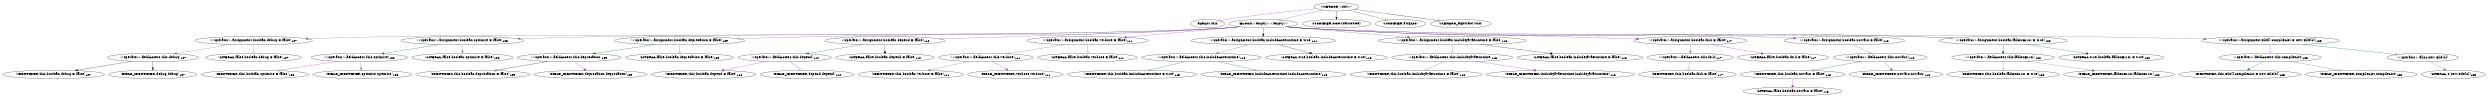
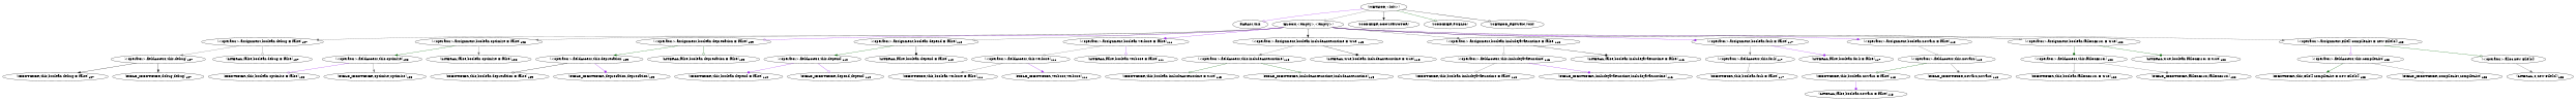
  digraph {
    edge [arrowhead=odot color=gray40]
    n1 [label=<(METHOD,&lt;init&gt;)>]
    n2 [label=<(PARAM,this)>]
    n3 [label=<(BLOCK,&lt;empty&gt;,&lt;empty&gt;)>]
    n4 [label=<(MODIFIER,CONSTRUCTOR)>]
    n5 [label=<(MODIFIER,PUBLIC)>]
    n6 [label=<(METHOD_RETURN,void)>]
    n7 [label=<(&lt;operator&gt;.assignment,boolean debug = false)<SUB>107</SUB>>]
    n8 [label=<(&lt;operator&gt;.assignment,boolean optimize = false)<SUB>108</SUB>>]
    n9 [label=<(&lt;operator&gt;.assignment,boolean deprecation = false)<SUB>109</SUB>>]
    n10 [label=<(&lt;operator&gt;.assignment,boolean depend = false)<SUB>110</SUB>>]
    n11 [label=<(&lt;operator&gt;.assignment,boolean verbose = false)<SUB>111</SUB>>]
-   n12 [label=<(&lt;operator&gt;.assignment,boolean includeAntRuntime = true)<SUB>111</SUB>>]
+   n12 [label=<(&lt;operator&gt;.assignment,boolean includeAntRuntime = true)<SUB>115</SUB>>]
    n13 [label=<(&lt;operator&gt;.assignment,boolean includeJavaRuntime = false)<SUB>116</SUB>>]
    n14 [label=<(&lt;operator&gt;.assignment,boolean fork = false)<SUB>117</SUB>>]
    n15 [label=<(&lt;operator&gt;.assignment,boolean nowarn = false)<SUB>118</SUB>>]
    n16 [label=<(&lt;operator&gt;.assignment,boolean failOnError = true)<SUB>122</SUB>>]
    n17 [label=<(&lt;operator&gt;.assignment,File[] compileList = new File[0])<SUB>123</SUB>>]
    n18 [label=<(&lt;operator&gt;.fieldAccess,this.debug)<SUB>107</SUB>>]
    n19 [label=<(LITERAL,false,boolean debug = false)<SUB>107</SUB>>]
    n20 [label=<(&lt;operator&gt;.fieldAccess,this.optimize)<SUB>108</SUB>>]
    n21 [label=<(LITERAL,false,boolean optimize = false)<SUB>108</SUB>>]
    n22 [label=<(&lt;operator&gt;.fieldAccess,this.deprecation)<SUB>109</SUB>>]
    n23 [label=<(LITERAL,false,boolean deprecation = false)<SUB>109</SUB>>]
    n24 [label=<(&lt;operator&gt;.fieldAccess,this.depend)<SUB>110</SUB>>]
    n25 [label=<(LITERAL,false,boolean depend = false)<SUB>110</SUB>>]
    n26 [label=<(&lt;operator&gt;.fieldAccess,this.verbose)<SUB>111</SUB>>]
    n27 [label=<(LITERAL,false,boolean verbose = false)<SUB>111</SUB>>]
    n28 [label=<(&lt;operator&gt;.fieldAccess,this.includeAntRuntime)<SUB>118</SUB>>]
    n29 [label=<(LITERAL,true,boolean includeAntRuntime = true)<SUB>115</SUB>>]
    n30 [label=<(&lt;operator&gt;.fieldAccess,this.includeJavaRuntime)<SUB>116</SUB>>]
    n31 [label=<(LITERAL,false,boolean includeJavaRuntime = false)<SUB>116</SUB>>]
    n32 [label=<(&lt;operator&gt;.fieldAccess,this.fork)<SUB>117</SUB>>]
    n33 [label=<(LITERAL,false,boolean fork = false)<SUB>117</SUB>>]
    n34 [label=<(&lt;operator&gt;.fieldAccess,this.nowarn)<SUB>118</SUB>>]
    n35 [label=<(&lt;operator&gt;.fieldAccess,this.failOnError)<SUB>122</SUB>>]
    n36 [label=<(LITERAL,true,boolean failOnError = true)<SUB>122</SUB>>]
    n37 [label=<(&lt;operator&gt;.fieldAccess,this.compileList)<SUB>123</SUB>>]
    n38 [label=<(&lt;operator&gt;.alloc,new File[0])>]
    n39 [label=<(IDENTIFIER,this,boolean debug = false)<SUB>107</SUB>>]
    n40 [label=<(FIELD_IDENTIFIER,debug,debug)<SUB>107</SUB>>]
    n41 [label=<(IDENTIFIER,this,boolean optimize = false)<SUB>108</SUB>>]
    n42 [label=<(FIELD_IDENTIFIER,optimize,optimize)<SUB>108</SUB>>]
    n43 [label=<(IDENTIFIER,this,boolean deprecation = false)<SUB>109</SUB>>]
    n44 [label=<(FIELD_IDENTIFIER,deprecation,deprecation)<SUB>109</SUB>>]
    n45 [label=<(IDENTIFIER,this,boolean depend = false)<SUB>110</SUB>>]
    n46 [label=<(FIELD_IDENTIFIER,depend,depend)<SUB>110</SUB>>]
    n47 [label=<(IDENTIFIER,this,boolean verbose = false)<SUB>111</SUB>>]
    n48 [label=<(FIELD_IDENTIFIER,verbose,verbose)<SUB>111</SUB>>]
    n49 [label=<(IDENTIFIER,this,boolean includeAntRuntime = true)<SUB>115</SUB>>]
    n50 [label=<(FIELD_IDENTIFIER,includeAntRuntime,includeAntRuntime)<SUB>115</SUB>>]
    n51 [label=<(IDENTIFIER,this,boolean includeJavaRuntime = false)<SUB>116</SUB>>]
    n52 [label=<(FIELD_IDENTIFIER,includeJavaRuntime,includeJavaRuntime)<SUB>116</SUB>>]
    n53 [label=<(IDENTIFIER,this,boolean fork = false)<SUB>117</SUB>>]
    n54 [label=<(IDENTIFIER,this,boolean nowarn = false)<SUB>118</SUB>>]
    n55 [label=<(FIELD_IDENTIFIER,nowarn,nowarn)<SUB>118</SUB>>]
    n56 [label=<(LITERAL,false,boolean nowarn = false)<SUB>118</SUB>>]
    n57 [label=<(IDENTIFIER,this,boolean failOnError = true)<SUB>122</SUB>>]
    n58 [label=<(FIELD_IDENTIFIER,failOnError,failOnError)<SUB>122</SUB>>]
    n59 [label=<(IDENTIFIER,this,File[] compileList = new File[0])<SUB>123</SUB>>]
    n60 [label=<(FIELD_IDENTIFIER,compileList,compileList)<SUB>123</SUB>>]
    n61 [label=<(LITERAL,0,new File[0])<SUB>123</SUB>>]
    n1 -> n2 [color=purple]
    n1 -> n3
    n1 -> n4 [arrowhead=normal color=black]
    n1 -> n5 [color=darkgreen]
    n1 -> n6 [color=black]
    n3 -> n7 [arrowhead=dot]
    n3 -> n8 [arrowhead=normal]
    n3 -> n9 [color=purple]
    n3 -> n10
    n3 -> n11 [arrowhead=dot color=purple]
    n3 -> n12 [arrowhead=normal color=black]
    n3 -> n13 [arrowhead=dot]
    n3 -> n14 [arrowhead=dot color=purple]
    n3 -> n15 [arrowhead=dot color=purple]
    n3 -> n16 [color=black]
    n3 -> n17 [arrowhead=normal]
    n7 -> n18 [arrowhead=normal]
    n7 -> n19
    n8 -> n20 [arrowhead=normal color=darkgreen]
    n8 -> n21 [arrowhead=normal]
    n9 -> n22 [arrowhead=normal color=darkgreen]
    n9 -> n23 [color=darkgreen]
    n10 -> n24 [arrowhead=normal color=darkgreen]
    n10 -> n25 [arrowhead=dot color=black]
    n11 -> n26
    n11 -> n27 [color=purple]
    n12 -> n28 [arrowhead=normal]
    n12 -> n29 [arrowhead=dot color=black]
    n13 -> n30
    n13 -> n31 [arrowhead=dot color=black]
    n14 -> n32 [arrowhead=normal]
    n14 -> n33 [arrowhead=dot color=purple]
    n15 -> n34
    n16 -> n35 [arrowhead=dot color=darkgreen]
    n16 -> n36 [arrowhead=dot color=darkgreen]
    n17 -> n37 [color=purple]
    n17 -> n38 [color=darkgreen]
    n18 -> n39 [arrowhead=normal color=black]
    n18 -> n40 [arrowhead=normal color=black]
    n20 -> n41 [color=purple]
    n20 -> n42 [arrowhead=normal]
    n22 -> n43 [color=black]
    n22 -> n44 [arrowhead=dot color=purple]
    n24 -> n45 [arrowhead=dot color=purple]
    n24 -> n46 [color=purple]
    n26 -> n47 [arrowhead=normal]
    n26 -> n48 [arrowhead=normal color=purple]
    n28 -> n49 [color=darkgreen]
    n28 -> n50 [color=darkgreen]
    n30 -> n51
    n30 -> n52 [arrowhead=dot color=purple]
    n32 -> n53
    n34 -> n54 [color=darkgreen]
    n34 -> n55 [arrowhead=dot]
    n35 -> n57
    n35 -> n58 [arrowhead=dot]
    n37 -> n59 [arrowhead=normal color=darkgreen]
    n37 -> n60
    n38 -> n61 [arrowhead=normal]
    n54 -> n56 [arrowhead=dot color=purple]
  }
